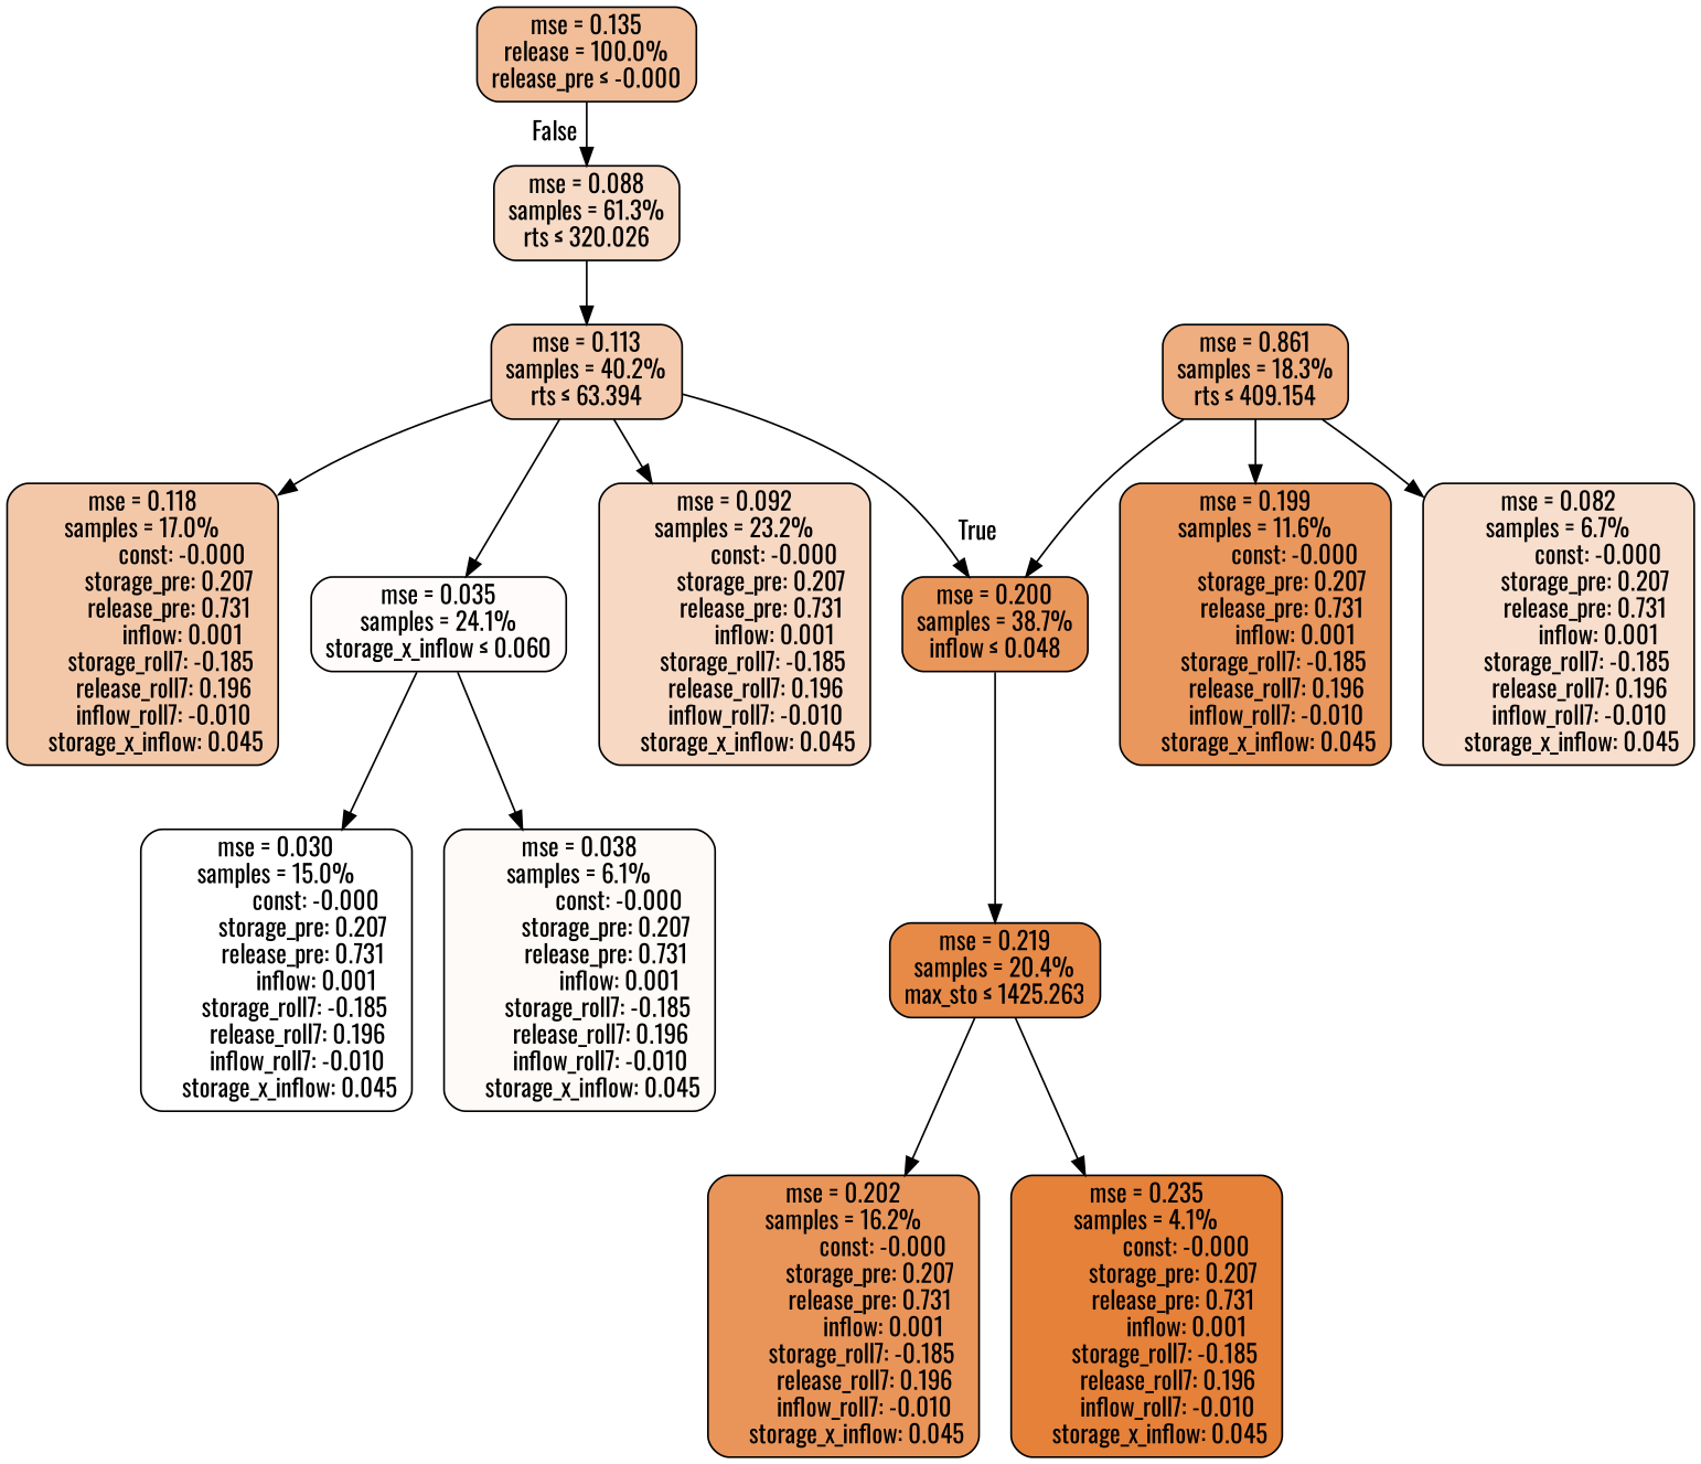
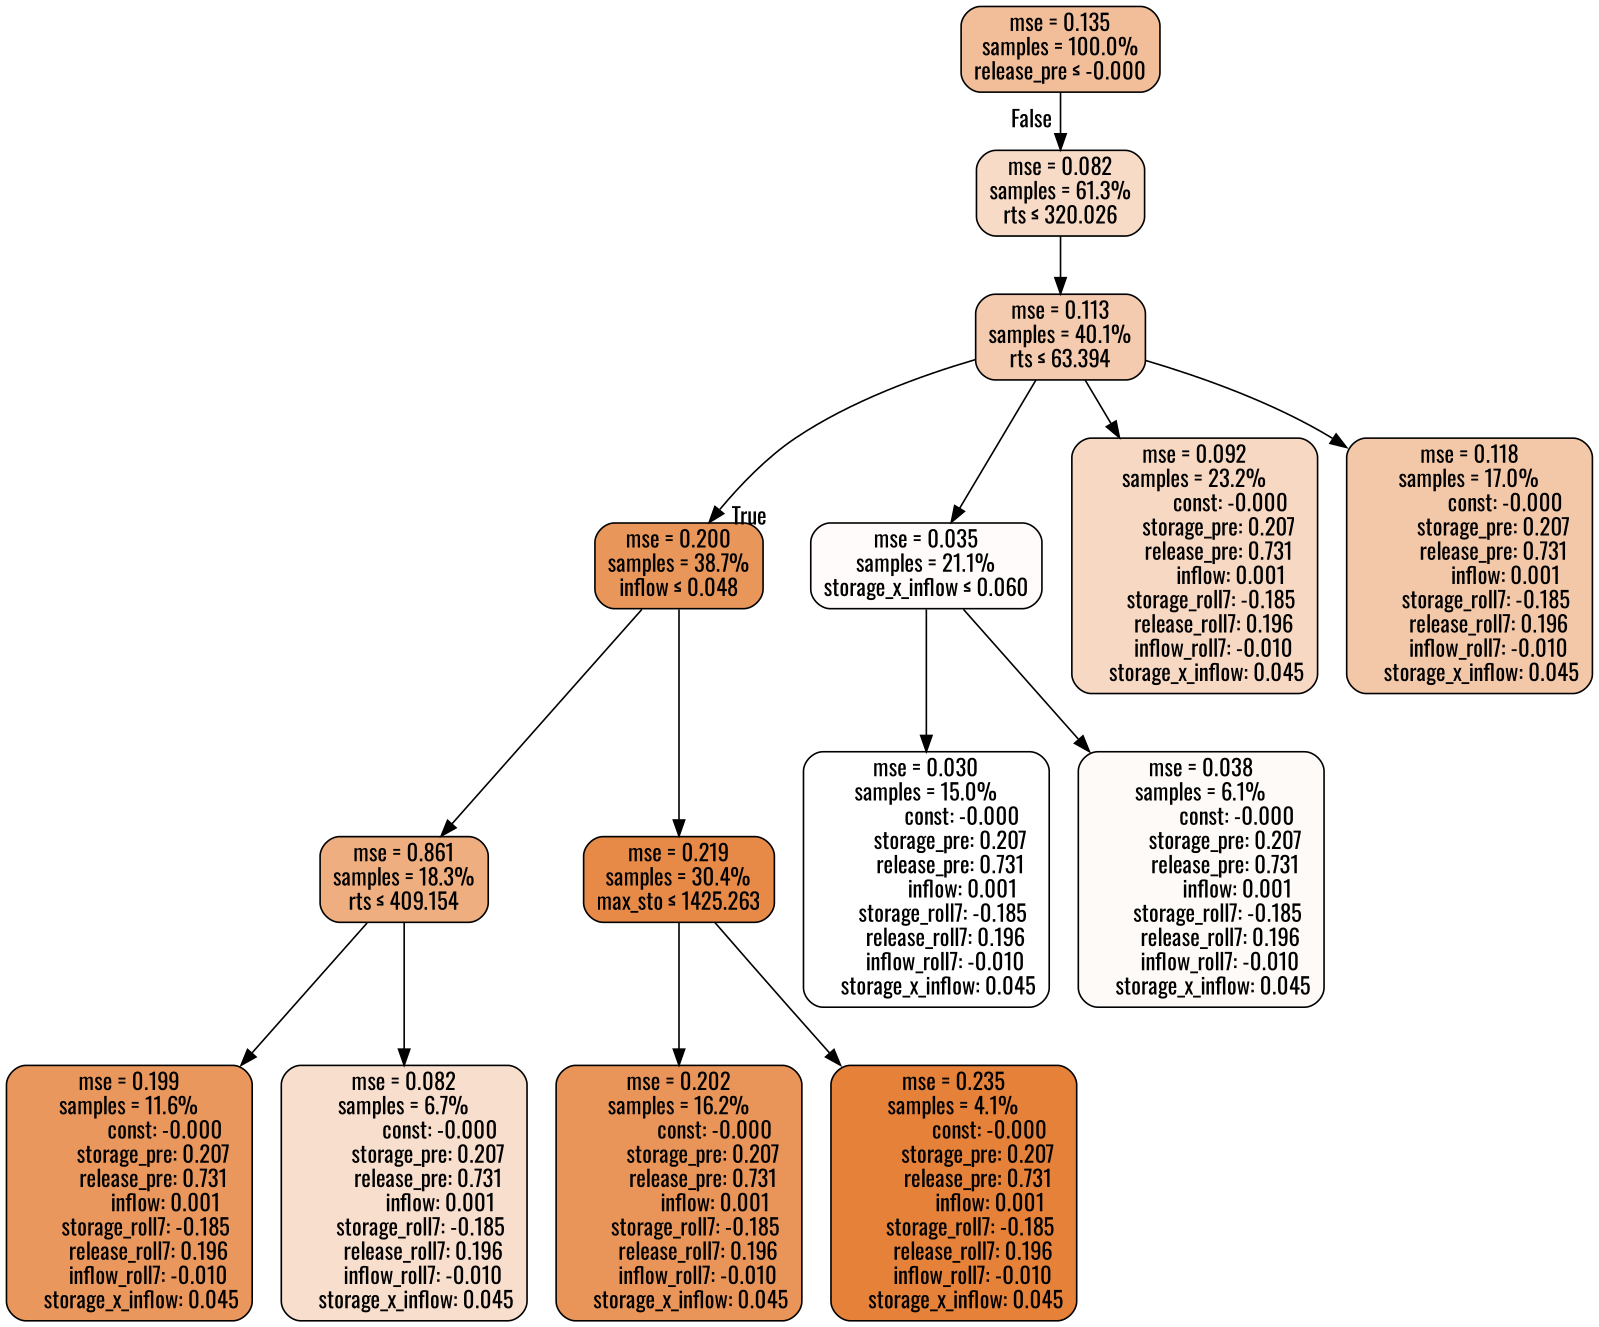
  digraph {
    fontname=Oswald
    node [color=black fontname=Oswald shape=rectangle style="filled, rounded"]
    edge [fontname=Oswald]
-   n1 [fillcolor="#f1be99" label="mse = 0.135\nrelease = 100.0%\nrelease_pre &le; -0.000"]
-   n2 [fillcolor="#f7dbc6" label="mse = 0.088\nsamples = 61.3%\nrts &le; 320.026"]
-   n3 [fillcolor="#f4cbae" label="mse = 0.113\nsamples = 40.2%\nrts &le; 63.394"]
+   n1 [fillcolor="#f1be99" label="mse = 0.135\nsamples = 100.0%\nrelease_pre &le; -0.000"]
+   n2 [fillcolor="#f7dbc6" label="mse = 0.082\nsamples = 61.3%\nrts &le; 320.026"]
+   n3 [fillcolor="#f4cbae" label="mse = 0.113\nsamples = 40.1%\nrts &le; 63.394"]
    n4 [fillcolor="#e9965b" label="mse = 0.200\nsamples = 38.7%\ninflow &le; 0.048"]
    n5 [fillcolor="#eeae80" label="mse = 0.861\nsamples = 18.3%\nrts &le; 409.154"]
-   n6 [fillcolor="#e78a48" label="mse = 0.219\nsamples = 20.4%\nmax_sto &le; 1425.263"]
-   n7 [fillcolor="#fefbfa" label="mse = 0.035\nsamples = 24.1%\nstorage_x_inflow &le; 0.060"]
+   n6 [fillcolor="#e78a48" label="mse = 0.219\nsamples = 30.4%\nmax_sto &le; 1425.263"]
+   n7 [fillcolor="#fefbfa" label="mse = 0.035\nsamples = 21.1%\nstorage_x_inflow &le; 0.060"]
    n8 [fillcolor="#f7d8c3" label="mse = 0.092\nsamples = 23.2%\n               const: -0.000\n          storage_pre: 0.207\n          release_pre: 0.731\n               inflow: 0.001\n       storage_roll7: -0.185\n        release_roll7: 0.196\n        inflow_roll7: -0.010\n     storage_x_inflow: 0.045"]
    n9 [fillcolor="#f3c8a9" label="mse = 0.118\nsamples = 17.0%\n               const: -0.000\n          storage_pre: 0.207\n          release_pre: 0.731\n               inflow: 0.001\n       storage_roll7: -0.185\n        release_roll7: 0.196\n        inflow_roll7: -0.010\n     storage_x_inflow: 0.045"]
    n10 [fillcolor="#ffffff" label="mse = 0.030\nsamples = 15.0%\n               const: -0.000\n          storage_pre: 0.207\n          release_pre: 0.731\n               inflow: 0.001\n       storage_roll7: -0.185\n        release_roll7: 0.196\n        inflow_roll7: -0.010\n     storage_x_inflow: 0.045"]
    n11 [fillcolor="#fdfaf7" label="mse = 0.038\nsamples = 6.1%\n               const: -0.000\n          storage_pre: 0.207\n          release_pre: 0.731\n               inflow: 0.001\n       storage_roll7: -0.185\n        release_roll7: 0.196\n        inflow_roll7: -0.010\n     storage_x_inflow: 0.045"]
    n12 [fillcolor="#e9975c" label="mse = 0.199\nsamples = 11.6%\n               const: -0.000\n          storage_pre: 0.207\n          release_pre: 0.731\n               inflow: 0.001\n       storage_roll7: -0.185\n        release_roll7: 0.196\n        inflow_roll7: -0.010\n     storage_x_inflow: 0.045"]
    n13 [fillcolor="#f8decc" label="mse = 0.082\nsamples = 6.7%\n               const: -0.000\n          storage_pre: 0.207\n          release_pre: 0.731\n               inflow: 0.001\n       storage_roll7: -0.185\n        release_roll7: 0.196\n        inflow_roll7: -0.010\n     storage_x_inflow: 0.045"]
    n14 [fillcolor="#e99559" label="mse = 0.202\nsamples = 16.2%\n               const: -0.000\n          storage_pre: 0.207\n          release_pre: 0.731\n               inflow: 0.001\n       storage_roll7: -0.185\n        release_roll7: 0.196\n        inflow_roll7: -0.010\n     storage_x_inflow: 0.045"]
    n15 [fillcolor="#e58139" label="mse = 0.235\nsamples = 4.1%\n               const: -0.000\n          storage_pre: 0.207\n          release_pre: 0.731\n               inflow: 0.001\n       storage_roll7: -0.185\n        release_roll7: 0.196\n        inflow_roll7: -0.010\n     storage_x_inflow: 0.045"]
    n1 -> n2 [headlabel=False labelangle=45 labeldistance=2.5]
    n2 -> n3
    n3 -> n4 [headlabel=True labelangle=-45 labeldistance=2.5]
    n3 -> n7
    n3 -> n8
    n3 -> n9
-   n5 -> n4
+   n4 -> n5
    n4 -> n6
    n5 -> n12
    n5 -> n13
    n6 -> n14
    n6 -> n15
    n7 -> n10
    n7 -> n11
  }
